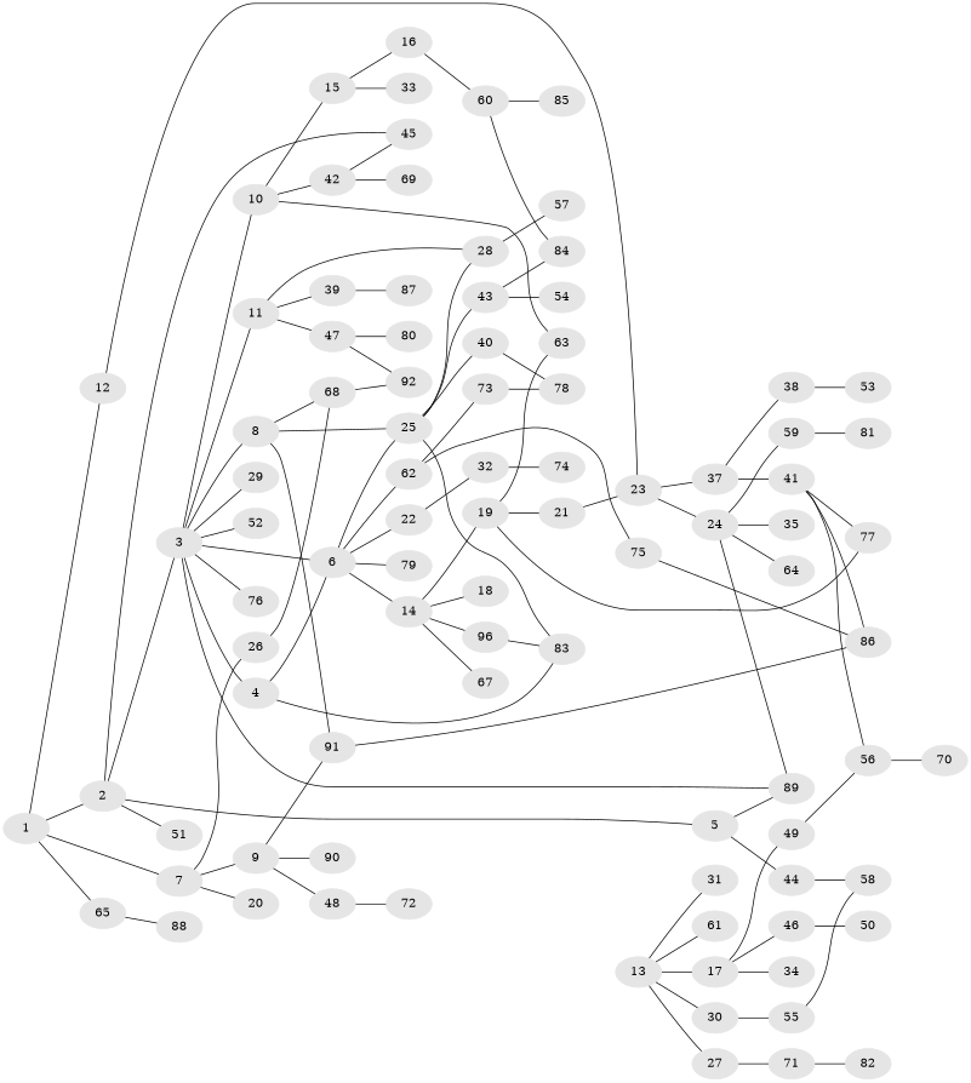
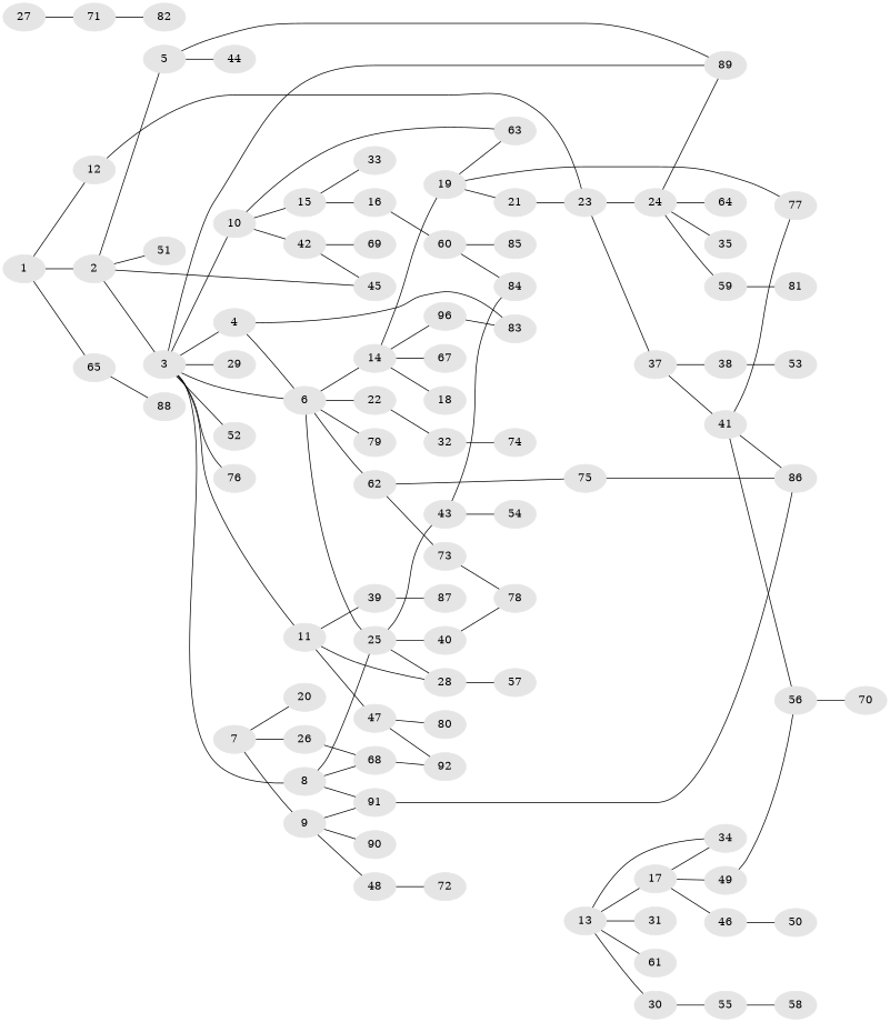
  graph {
    rankdir=LR
    node [color=gray90 style=filled]
    1
    2
    7
    12
    65
    3
    5
    45
    51
    9
    20
    26
    23
    4
    6
    8
    10
    11
    29
    52
    76
    89
    44
    88
    83
    14
    22
    25
    62
    79
    68
    91
    15
    42
    63
    28
    39
    47
    58
    18
    19
    n42 [label=96]
    67
    32
    40
    43
    73
    75
    48
    90
    13
    17
    27
    30
    31
    61
    92
    86
    72
    16
    33
    69
    57
    87
    80
    24
    37
    34
    46
    49
    71
    55
    21
    77
    60
    84
    85
    50
    56
    74
    35
    59
    64
    38
    41
    81
    78
    54
    82
    53
    70
    1 -- 2
-   1 -- 7
    1 -- 12
    1 -- 65
    2 -- 3
    2 -- 5
    2 -- 45
    2 -- 51
    7 -- 9
    7 -- 20
    7 -- 26
    12 -- 23
    65 -- 88
    3 -- 4
    3 -- 6
    3 -- 8
    3 -- 10
    3 -- 11
    3 -- 29
    3 -- 52
    3 -- 76
    3 -- 89
    5 -- 89
    5 -- 44
    9 -- 91
    9 -- 48
    9 -- 90
    26 -- 68
    23 -- 24
    23 -- 37
    4 -- 6
    4 -- 83
    6 -- 14
    6 -- 22
    6 -- 25
    6 -- 62
    6 -- 79
    8 -- 25
    8 -- 68
    8 -- 91
    10 -- 15
    10 -- 42
    10 -- 63
    11 -- 28
    11 -- 39
    11 -- 47
-   44 -- 58
    14 -- 18
    14 -- 19
    14 -- n42
    14 -- 67
    22 -- 32
-   25 -- 83
    25 -- 28
    25 -- 40
    25 -- 43
    62 -- 73
    62 -- 75
    68 -- 92
    91 -- 86
    15 -- 16
    15 -- 33
    42 -- 45
    42 -- 69
    28 -- 57
    39 -- 87
    47 -- 92
    47 -- 80
    19 -- 63
    19 -- 21
    19 -- 77
    n42 -- 83
    32 -- 74
    40 -- 78
    43 -- 84
    43 -- 54
    73 -- 78
    75 -- 86
    48 -- 72
    13 -- 17
-   13 -- 27
+   13 -- 34
    13 -- 30
    13 -- 31
    13 -- 61
    17 -- 34
    17 -- 46
    17 -- 49
    27 -- 71
    30 -- 55
    16 -- 60
    24 -- 89
    24 -- 35
    24 -- 59
    24 -- 64
    37 -- 38
    37 -- 41
    46 -- 50
    49 -- 56
    71 -- 82
    55 -- 58
    21 -- 23
    60 -- 84
    60 -- 85
    56 -- 70
    59 -- 81
    38 -- 53
    41 -- 86
    41 -- 77
    41 -- 56
  }
